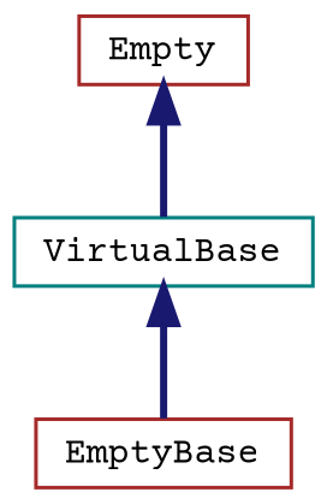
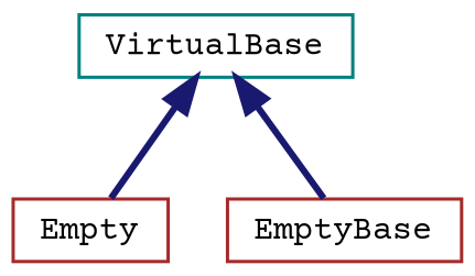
  digraph {
    fontname="Courier Prime"
    rankdir=TB
    node [color=brown fillcolor=white fontname="Courier Prime" fontsize=10 shape=record style=filled]
    edge [color=midnightblue dir=back fontname="Courier Prime" fontsize=10 labelfontname=Helvetica labelfontsize=10 style=bold]
    n1 [height=0.2 label=Empty width=0.4]
    n2 [color=teal height=0.2 label=VirtualBase width=0.4]
    n3 [height=0.2 label=EmptyBase width=0.4]
-   n1 -> n2
+   n2 -> n1
    n2 -> n3
  }
